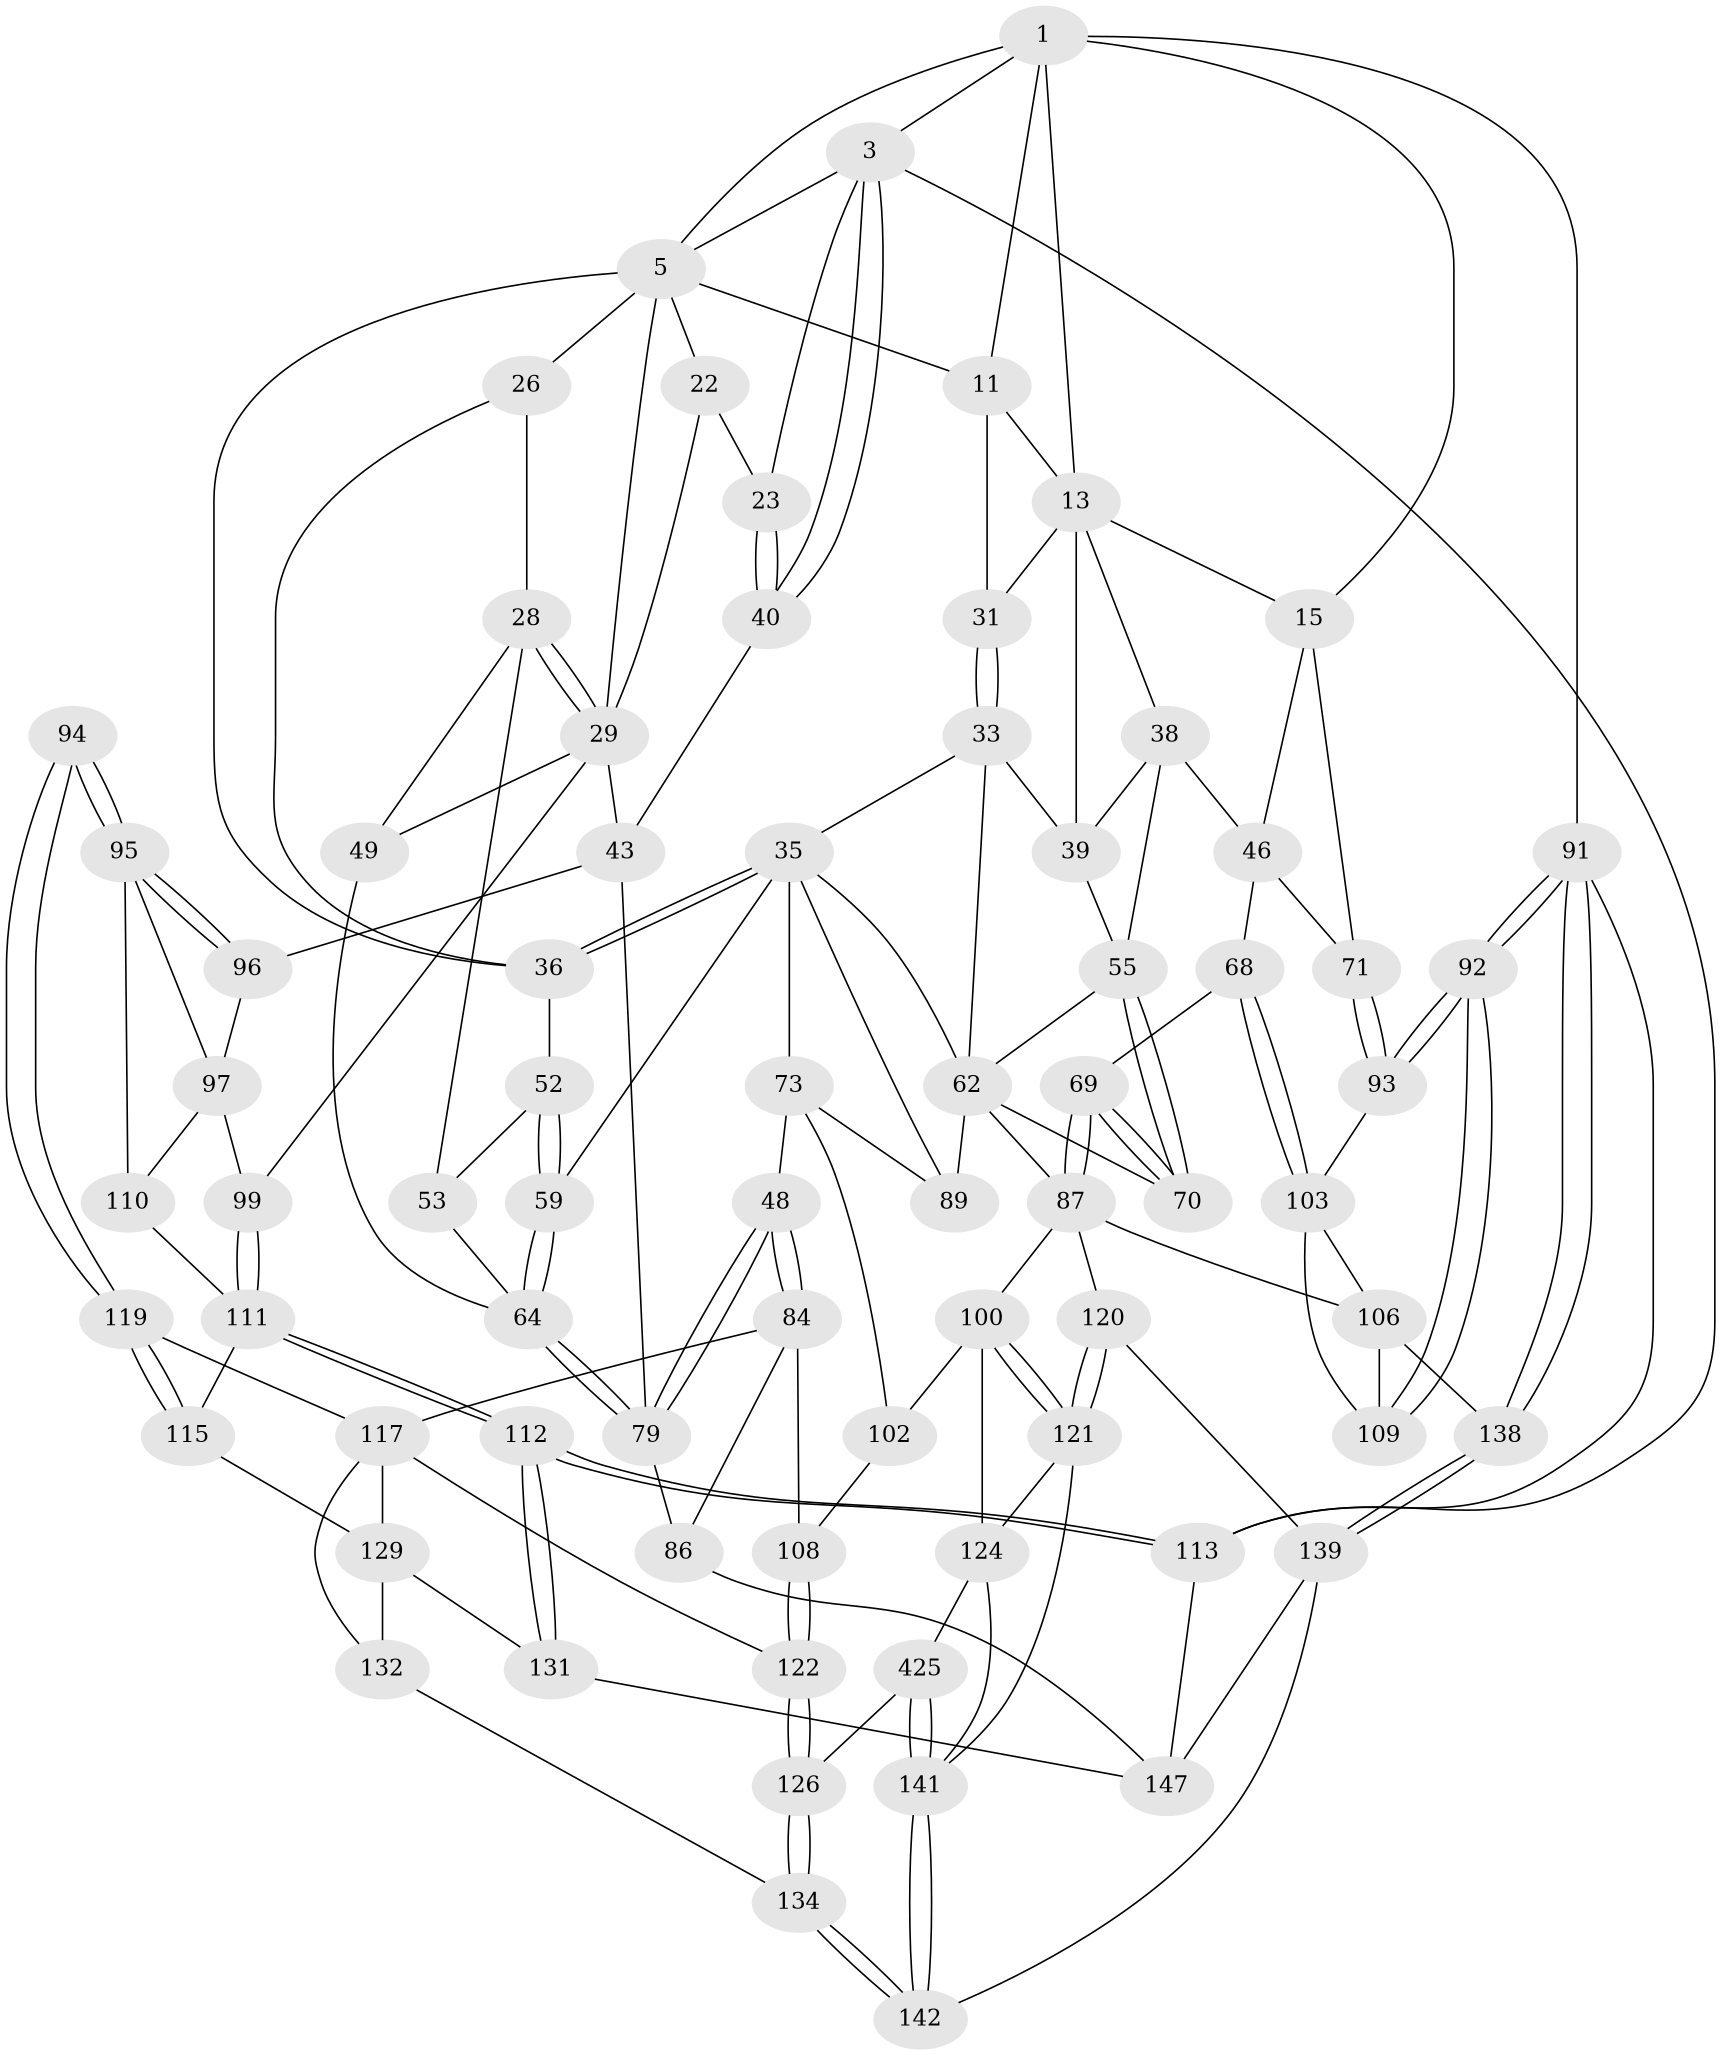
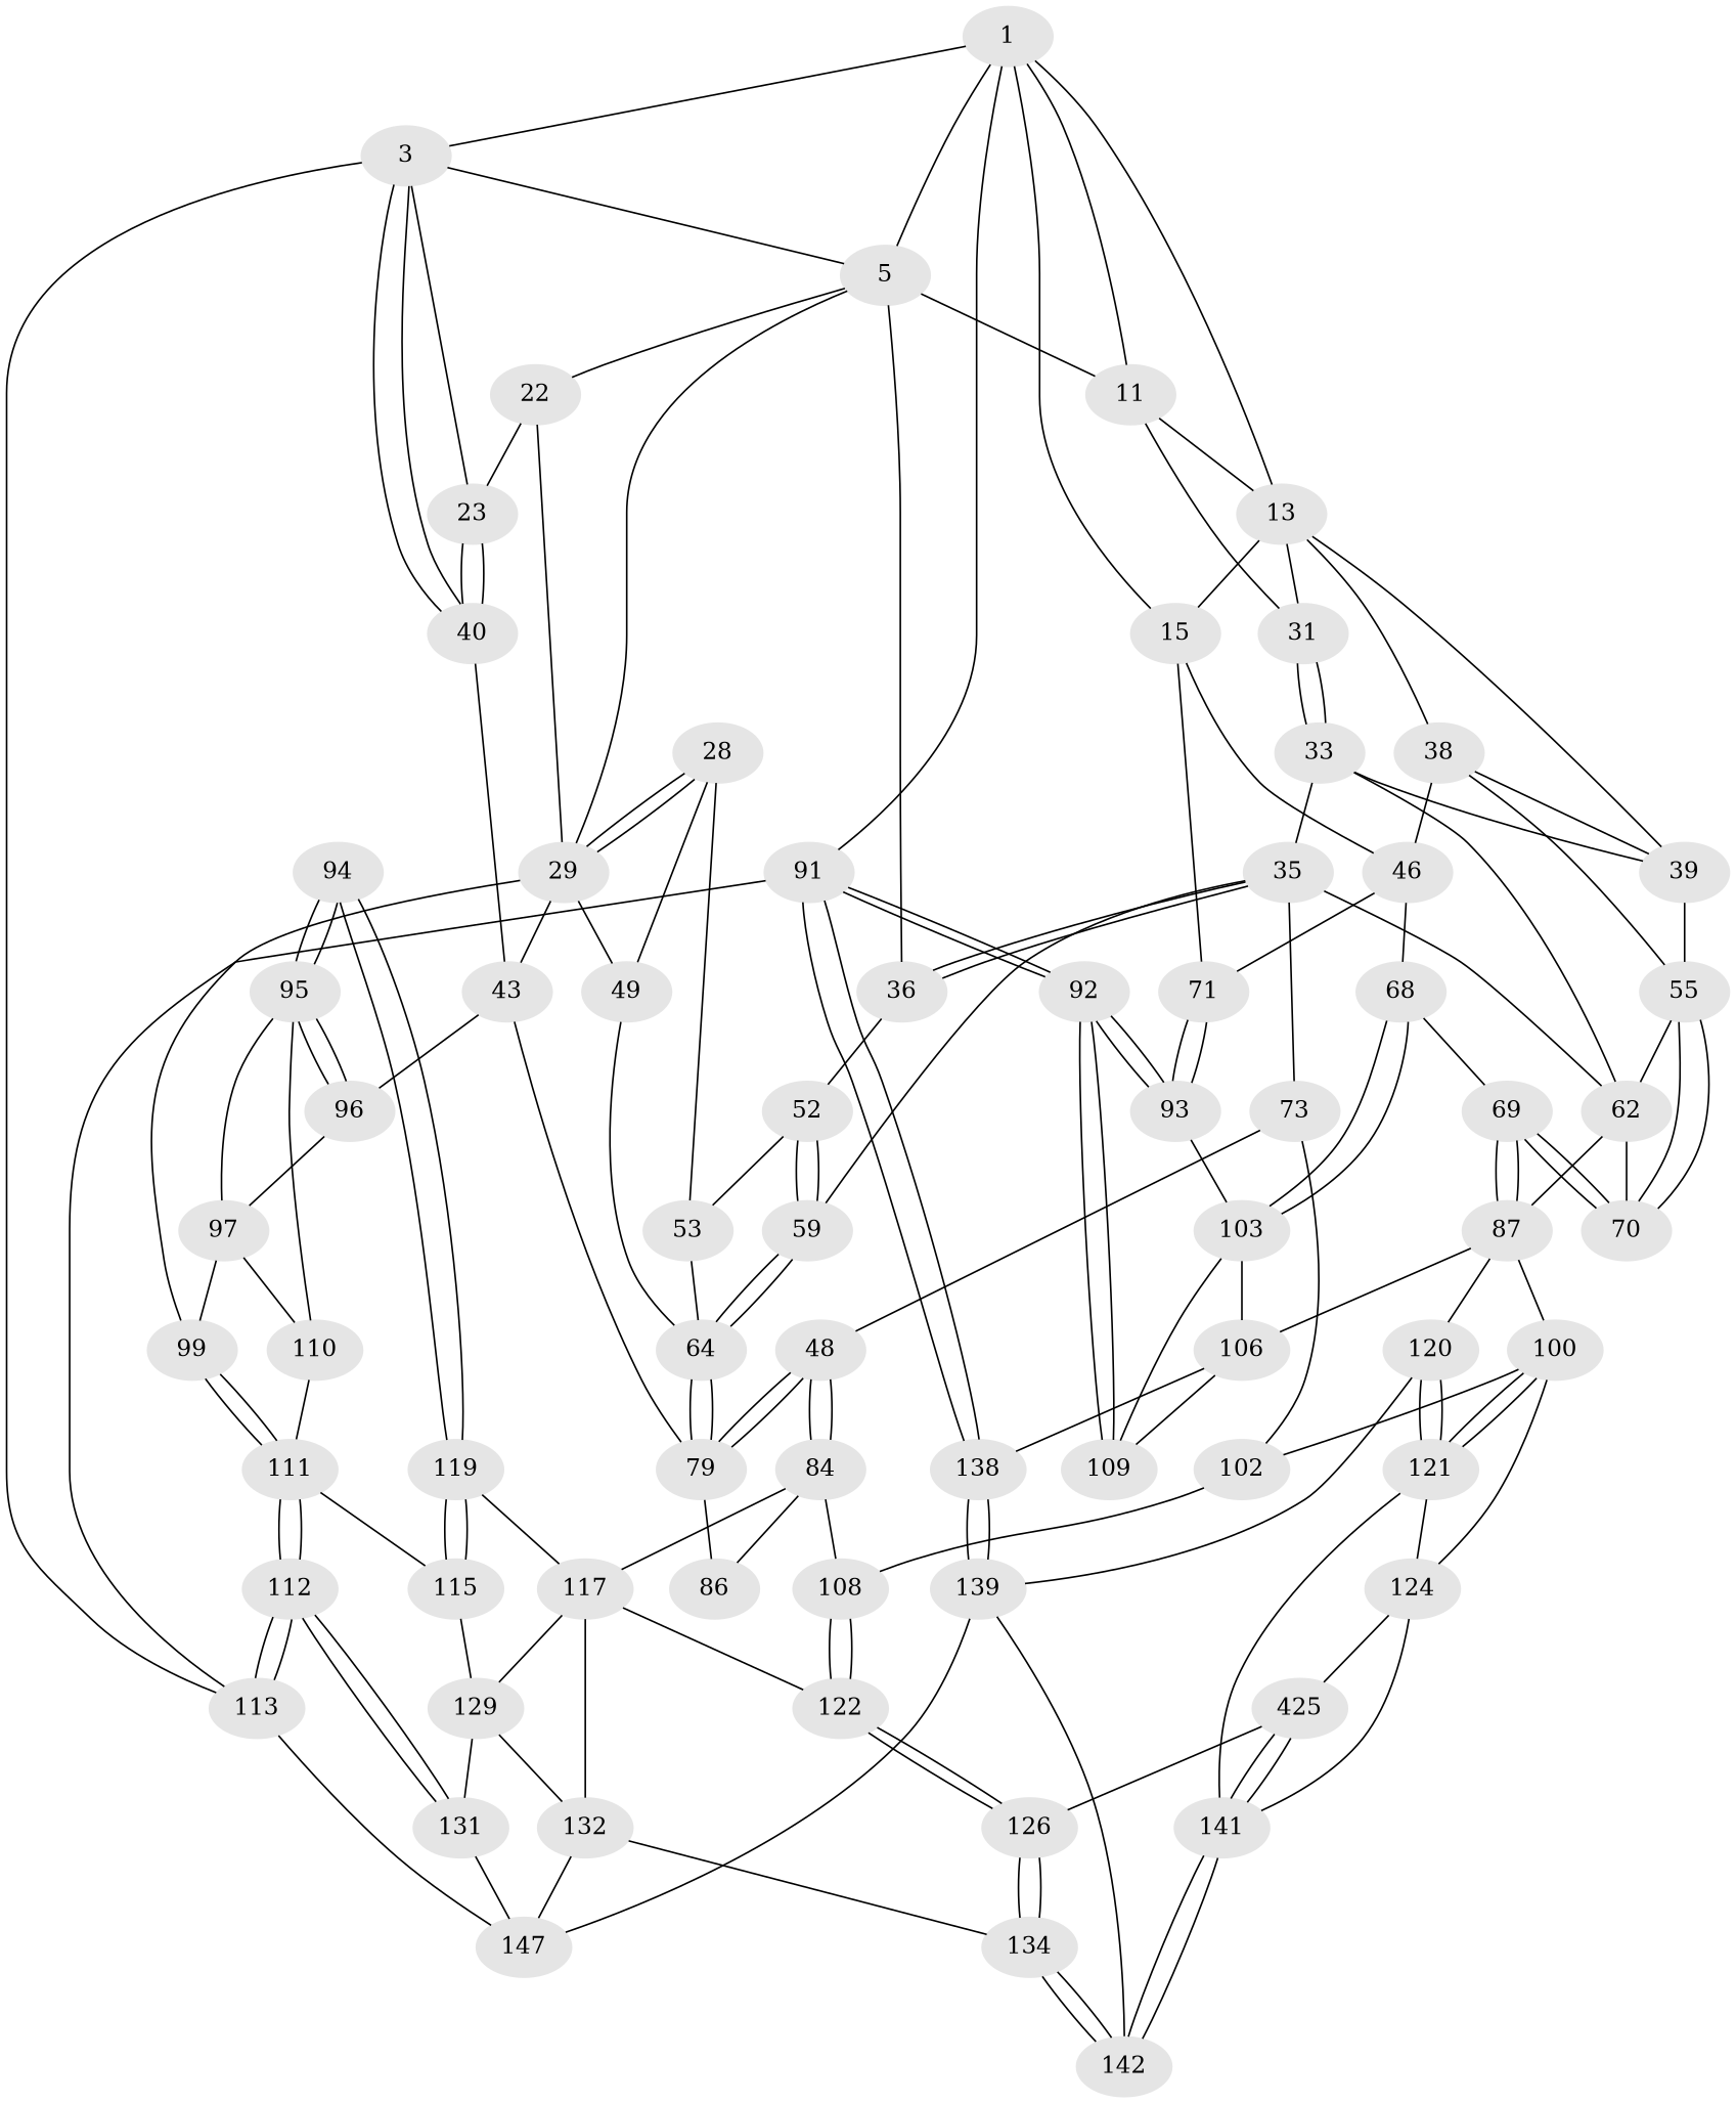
  graph {
    node [color=gray90 style=filled]
    1 [super="+9+2"]
    3 [super="+4"]
    5 [super="+20+6"]
    11 [super="+12+18"]
    13 [super="+14+17"]
    15 [super="+16+66"]
    91
    23
    40 [super="+44"]
    113
    22
-   26 [super="+27"]
    29 [super="+41"]
    36 [super="+37"]
    31
    38 [super="+47"]
    39 [super="+50"]
    46 [super="+67"]
    71
    92
    138
    43 [super="+81"]
    147 [super="+148"]
    28 [super="+48"]
    49
    99
    52
    33 [super="+51+34"]
    55 [super="+56"]
    68
    93
    53
    64 [super="+65"]
    79 [super="+80"]
    96
    35 [super="+57"]
    62 [super="+77+63"]
    59
    73 [super="+74+90"]
-   89
    70
    87 [super="+107+88"]
    n43 [label=48]
    102
    111 [super="+116"]
    86
    97 [super="+98"]
    69
    103 [super="+105"]
    100 [super="+101"]
    106 [super="+136"]
    120
    109
    84 [super="+85"]
    108
    117 [super="+123+118"]
    122
    129 [super="+130+133"]
    132 [super="+135"]
    95 [super="+104"]
    94
    n62 [label=119]
    121 [super="+127"]
    124
    139 [super="+140+145"]
    110
    115
    112
    141 [super="+143"]
    n70 [label=425]
    126
    131 [super="+137"]
    134
    142
    1 -- 3
    1 -- 5
    1 -- 11
    1 -- 13
    1 -- 15
    1 -- 91
    3 -- 5
    3 -- 23
    3 -- 40
    3 -- 40
    3 -- 113
    5 -- 11 [weight=2]
    5 -- 22
-   5 -- 26 [weight=3]
    5 -- 29
    5 -- 36
    11 -- 13
    11 -- 31
    13 -- 15
    13 -- 31
    13 -- 38
    13 -- 39
    15 -- 46
    15 -- 71
    91 -- 113
    91 -- 92
    91 -- 92
    91 -- 138
    91 -- 138
    23 -- 40
    23 -- 40
    40 -- 43
    113 -- 147
    22 -- 23
    22 -- 29
-   26 -- 36
-   26 -- 28
    29 -- 43
    29 -- 49
    29 -- 99
    36 -- 52
    31 -- 33
    31 -- 33
    38 -- 39
    38 -- 46
    38 -- 55
    39 -- 55
    46 -- 71
    46 -- 68
    71 -- 93
    71 -- 93
    92 -- 93
    92 -- 93
    92 -- 109
    92 -- 109
    138 -- 139
    138 -- 139
    43 -- 79
    43 -- 96
    28 -- 29
    28 -- 29
    28 -- 49
    28 -- 53
    49 -- 64
    99 -- 111
    99 -- 111
    52 -- 53
    52 -- 59
    52 -- 59
    33 -- 39
    33 -- 35 [weight=2]
    33 -- 62
    55 -- 62
    55 -- 70
    55 -- 70
    68 -- 69
    68 -- 103
    68 -- 103
    93 -- 103
    53 -- 64
    64 -- 79
    64 -- 79
    79 -- 86
    96 -- 97
    35 -- 36
    35 -- 36
    35 -- 62
    35 -- 59
    35 -- 73 [weight=2]
-   35 -- 89
-   62 -- 89
    62 -- 70
    62 -- 87
    59 -- 64
    59 -- 64
-   73 -- 89
    73 -- n43
    73 -- 102
    87 -- 100
    87 -- 106
    87 -- 120
    n43 -- 79
    n43 -- 79
    n43 -- 84
    n43 -- 84
    102 -- 108
    111 -- 115
    111 -- 112
    111 -- 112
    97 -- 99
    97 -- 110
    69 -- 70
    69 -- 70
    69 -- 87
    69 -- 87
    103 -- 106
    103 -- 109
    100 -- 102
    100 -- 121
    100 -- 121
    100 -- 124
    106 -- 138
    106 -- 109
    120 -- 121
    120 -- 121
    120 -- 139
    84 -- 86
    84 -- 108
    84 -- 117
    108 -- 122
    108 -- 122
    117 -- 122
    117 -- 129
    117 -- 132
    122 -- 126
    122 -- 126
    129 -- 132
    129 -- 131 [weight=2]
-   86 -- 147
+   132 -- 147
    132 -- 134
    95 -- 96
    95 -- 96
    95 -- 97
    95 -- 110
    94 -- 95
    94 -- 95
    94 -- n62
    94 -- n62
    n62 -- 117
    n62 -- 115
    n62 -- 115
    121 -- 124
    121 -- 141
    124 -- 141
    124 -- n70
    139 -- 147
    139 -- 142
    110 -- 111
    115 -- 129
    112 -- 113
    112 -- 113
    112 -- 131
    112 -- 131
    141 -- 142
    141 -- 142
    n70 -- 141
    n70 -- 141
    n70 -- 126
    126 -- 134
    126 -- 134
    131 -- 147
    134 -- 142
    134 -- 142
  }
